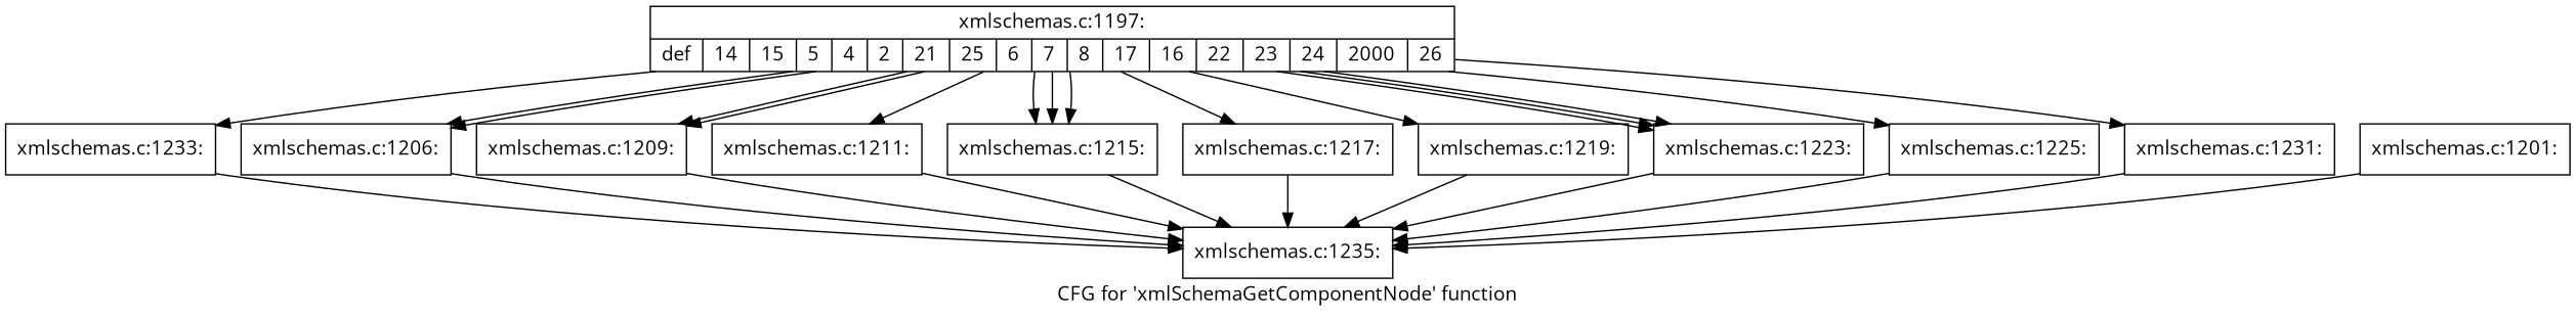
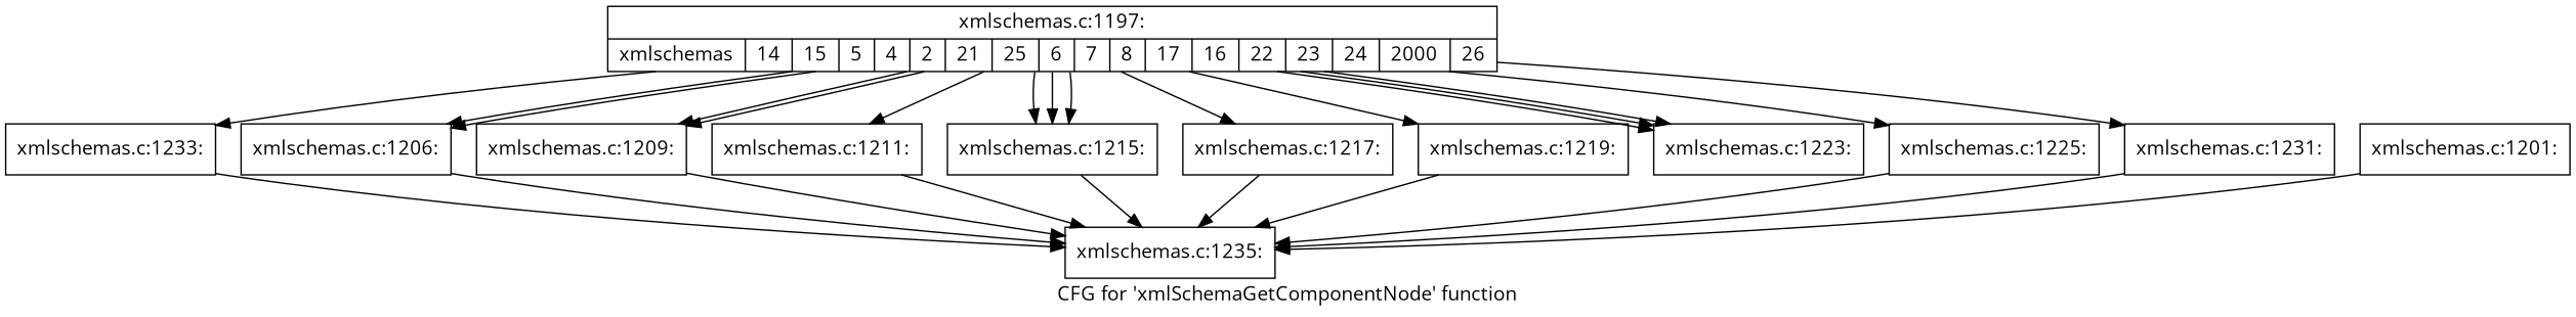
  digraph {
    fontname="Open Sans"
    label="CFG for 'xmlSchemaGetComponentNode' function"
    node [fontname="Open Sans" shape=record]
    edge [fontname="Open Sans"]
-   n1 [label="{xmlschemas.c:1197:|{<s0>def|<s1>14|<s2>15|<s3>5|<s4>4|<s5>2|<s6>21|<s7>25|<s8>6|<s9>7|<s10>8|<s11>17|<s12>16|<s13>22|<s14>23|<s15>24|<s16>2000|<s17>26}}"]
+   n1 [label="{xmlschemas.c:1197:|{<s0>xmlschemas|<s1>14|<s2>15|<s3>5|<s4>4|<s5>2|<s6>21|<s7>25|<s8>6|<s9>7|<s10>8|<s11>17|<s12>16|<s13>22|<s14>23|<s15>24|<s16>2000|<s17>26}}"]
    n2 [label="{xmlschemas.c:1233:}"]
    n3 [label="{xmlschemas.c:1206:}"]
    n4 [label="{xmlschemas.c:1209:}"]
    n5 [label="{xmlschemas.c:1211:}"]
    n6 [label="{xmlschemas.c:1215:}"]
    n7 [label="{xmlschemas.c:1217:}"]
    n8 [label="{xmlschemas.c:1219:}"]
    n9 [label="{xmlschemas.c:1223:}"]
    n10 [label="{xmlschemas.c:1225:}"]
    n11 [label="{xmlschemas.c:1231:}"]
    n12 [label="{xmlschemas.c:1235:}"]
    n13 [label="{xmlschemas.c:1201:}"]
    n1 -> n2
    n1 -> n3
    n1 -> n3
    n1 -> n4
    n1 -> n4
    n1 -> n5
    n1 -> n6
    n1 -> n6
    n1 -> n6
    n1 -> n7
    n1 -> n8
    n1 -> n9
    n1 -> n9
    n1 -> n9
    n1 -> n10
    n1 -> n11
    n2 -> n12
    n3 -> n12
    n4 -> n12
    n5 -> n12
    n6 -> n12
    n7 -> n12
    n8 -> n12
-   n9 -> n12
    n10 -> n12
    n11 -> n12
    n13 -> n12
  }
